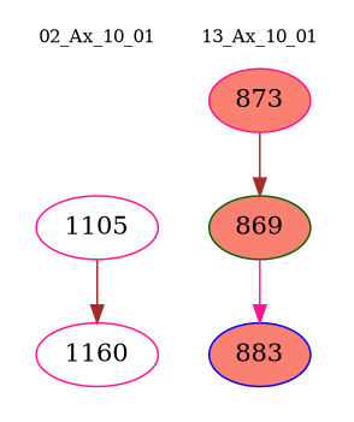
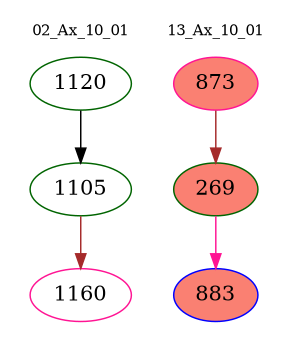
  digraph {
    node [color=deeppink fillcolor=white style=filled]
    edge [color=brown]
-   n2 [label=1105]
+   n1 [color=darkgreen label=1120]
+   n2 [color=darkgreen label=1105]
    n3 [label=1160]
    n4 [fillcolor=salmon label=873]
-   n5 [color=darkgreen fillcolor=salmon label=869]
+   n5 [color=darkgreen fillcolor=salmon label=269]
    n6 [color=blue fillcolor=salmon label=883]
    subgraph cluster_1 {
      color=white
      fontsize=10
      label="02_Ax_10_01"
+     n1
      n2
      n3
    }
    subgraph cluster_2 {
      color=white
      fontsize=10
      label="13_Ax_10_01"
      n4
      n5
      n6
    }
+   n1 -> n2 [color=black]
    n2 -> n3
    n4 -> n5
    n5 -> n6 [color=deeppink]
  }
